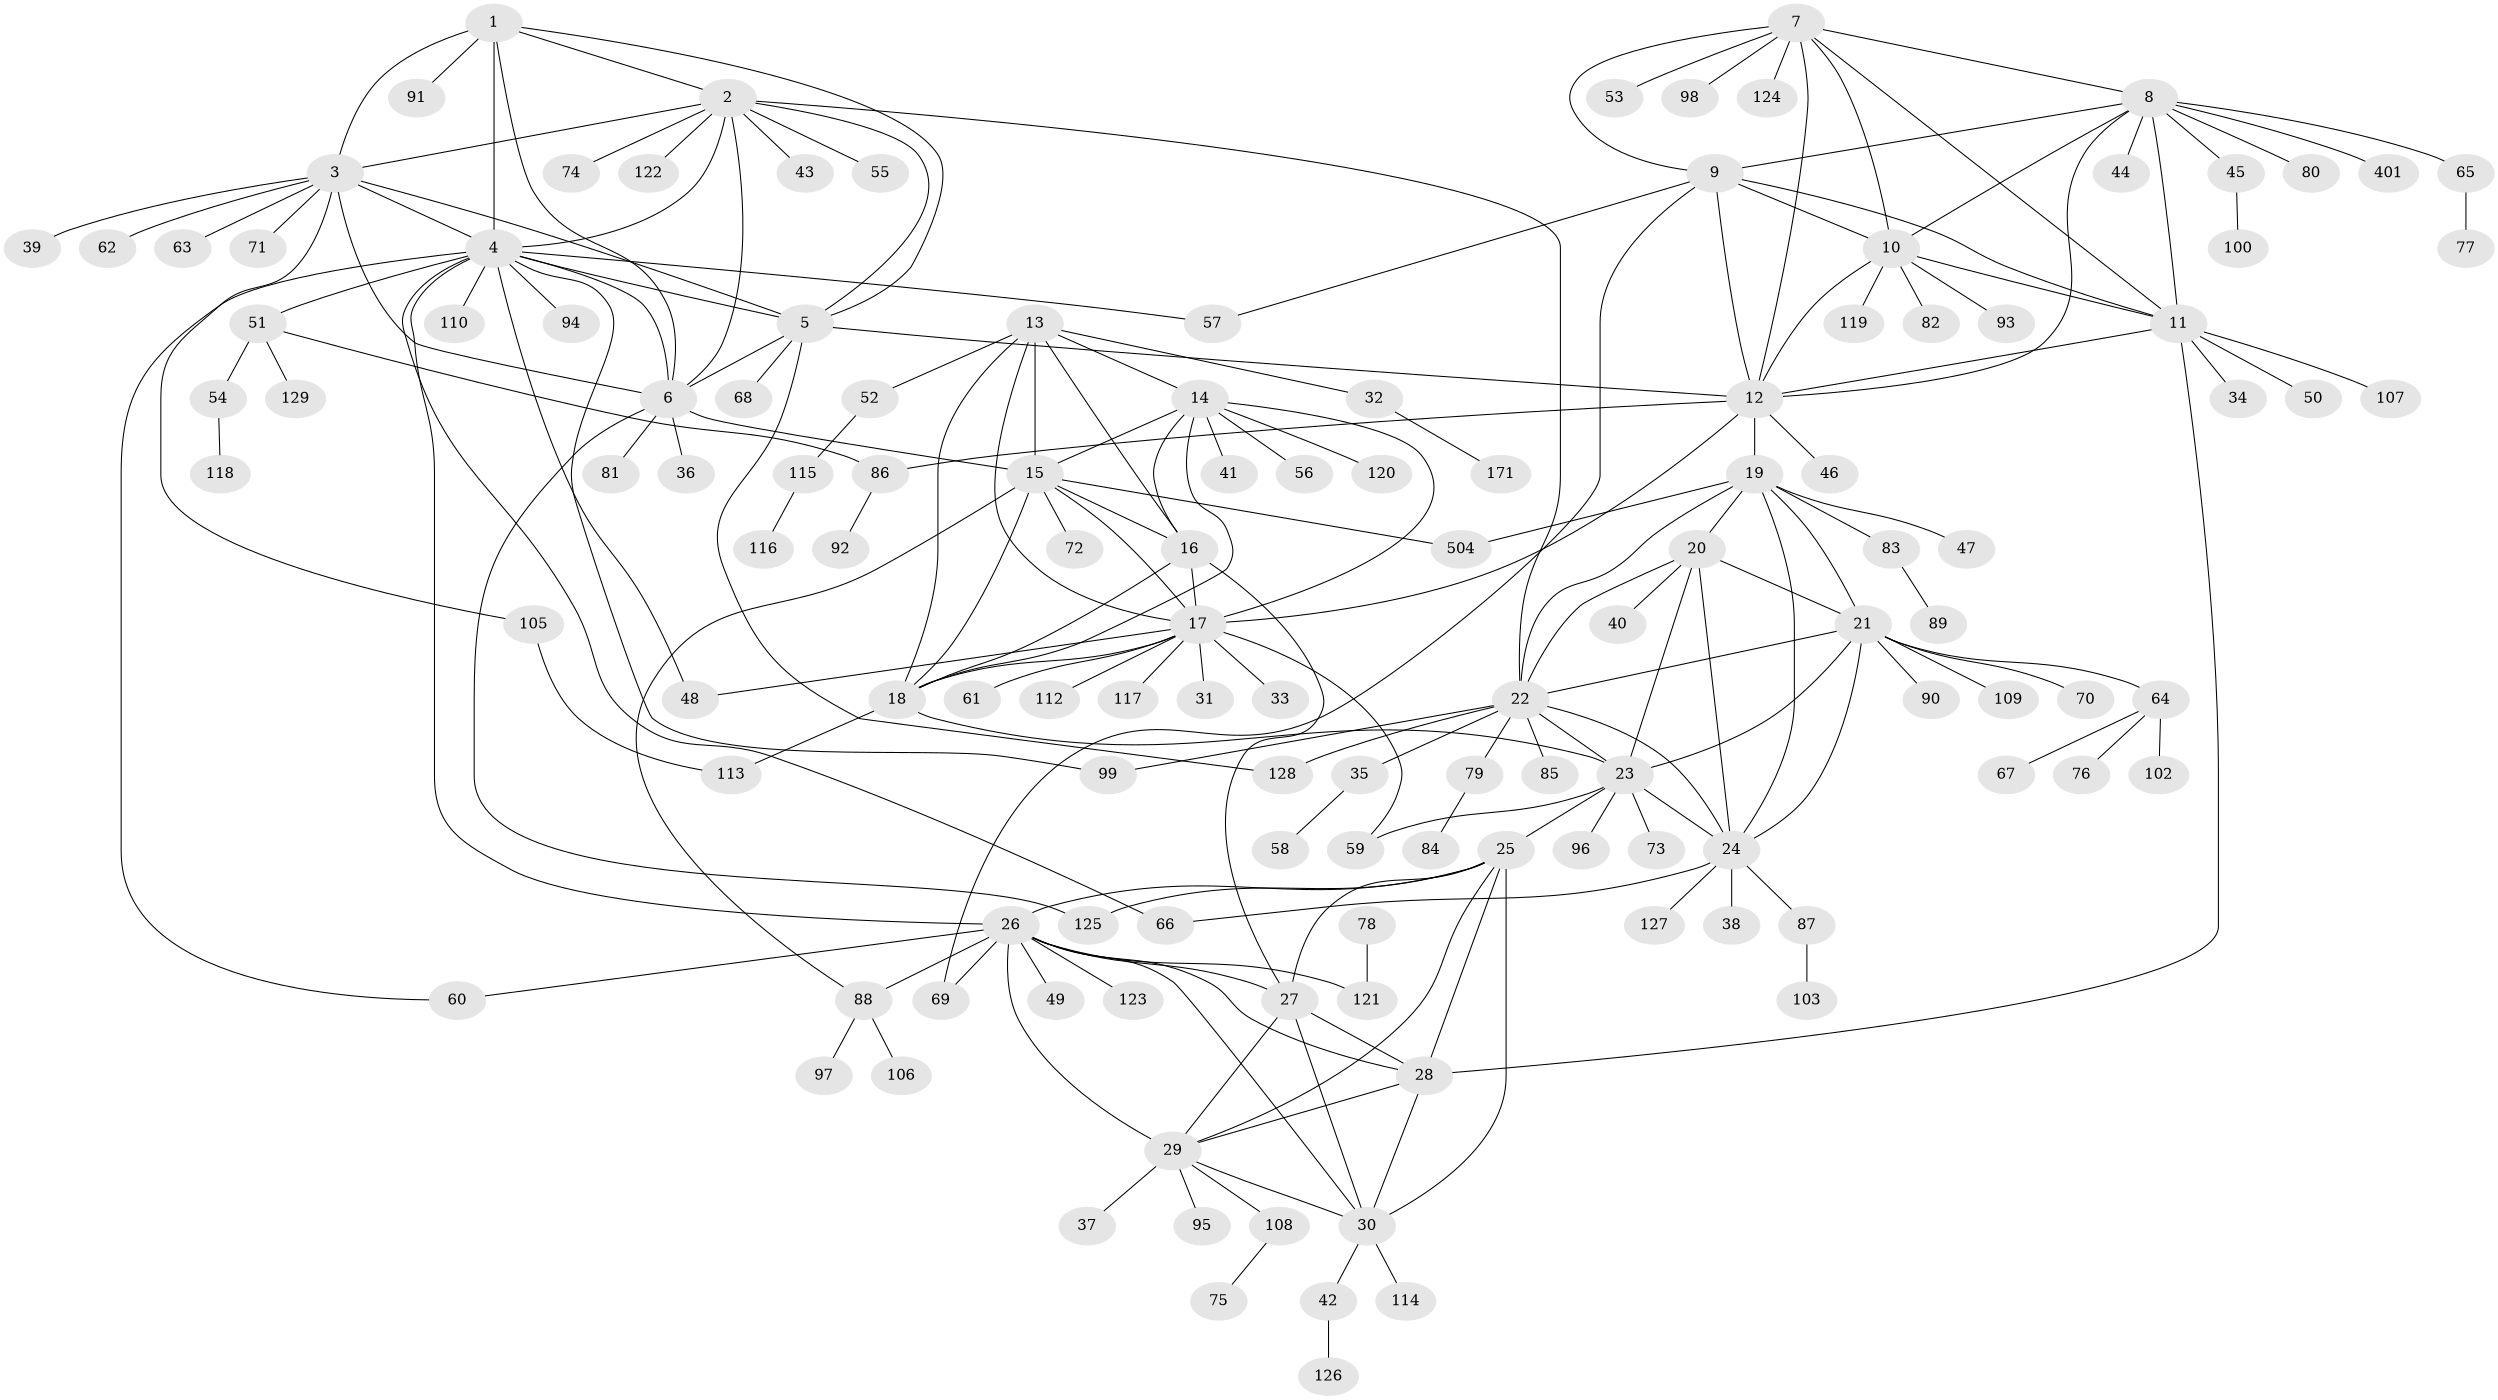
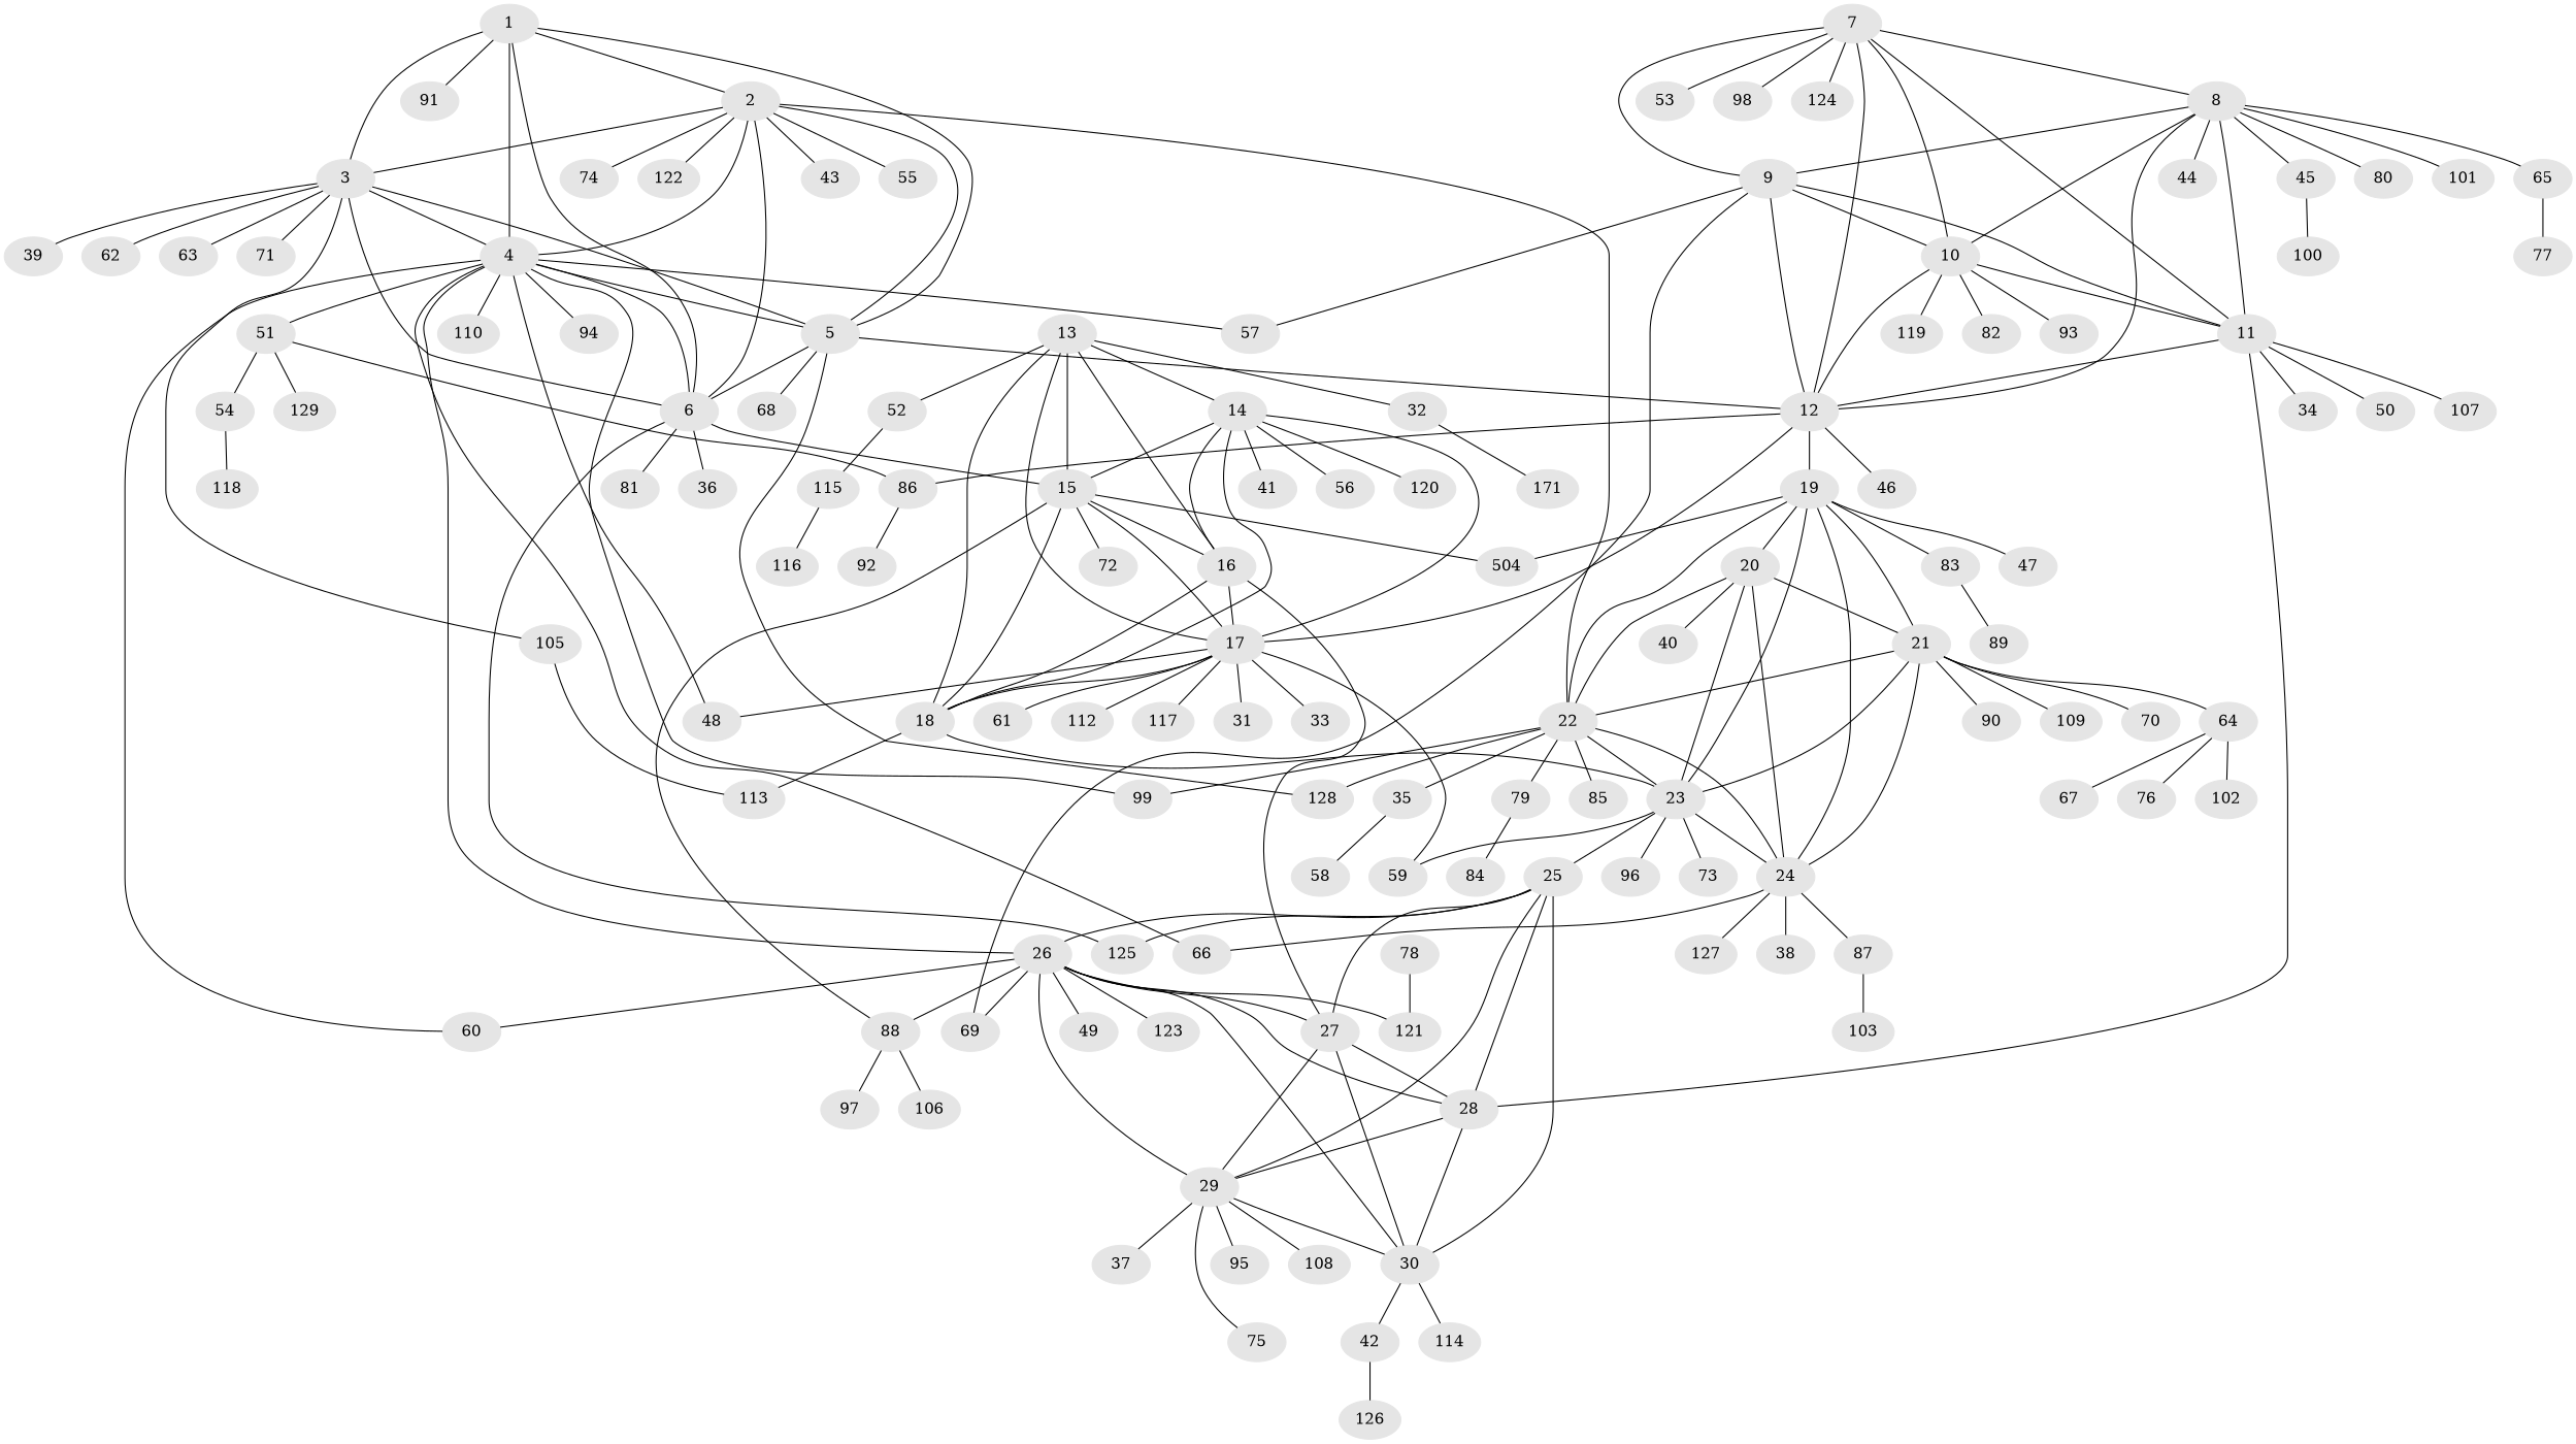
  graph {
    node [color=gray90 style=filled]
    1
    2
    3
    4
    5
    6
    91
    22
    43
    55
    74
    122
    39
    62
    63
    71
    105
    26
    48
    51
    57
    60
    66
    94
    99
    110
    12
    68
    128
    15
    36
    81
    125
    23
    24
    35
    79
    85
    113
    69
    28
    88
    27
    29
    30
    49
    123
    121
    86
    54
    129
    17
    19
    46
    16
    18
    72
    n58 [label=504]
    7
    8
    9
    10
    11
    53
    98
    124
    44
    45
    65
    80
-   101 [label=401]
+   101
    82
    93
    119
    34
    50
    107
    100
    77
    31
    33
    59
    61
    112
    117
    20
    21
    47
    83
    92
    13
    14
    32
    52
    41
    56
    120
    n98 [label=171]
    115
    97
    106
    25
    73
    96
    40
    64
    70
    90
    109
    38
    87
    127
    89
    67
    76
    102
    58
    84
    103
    37
    75
    95
    108
    42
    114
    78
    126
    118
    116
    1 -- 2
    1 -- 3
    1 -- 4
    1 -- 5
    1 -- 6
    1 -- 91
    2 -- 3
    2 -- 4
    2 -- 5
    2 -- 6
    2 -- 22
    2 -- 43
    2 -- 55
    2 -- 74
    2 -- 122
    3 -- 4
    3 -- 5
    3 -- 6
    3 -- 39
    3 -- 62
    3 -- 63
    3 -- 71
    3 -- 105
    4 -- 5
    4 -- 6
    4 -- 26
    4 -- 48
    4 -- 51
    4 -- 57
    4 -- 60
    4 -- 66
    4 -- 94
    4 -- 99
    4 -- 110
    5 -- 6
    5 -- 12
    5 -- 68
    5 -- 128
    6 -- 15
    6 -- 36
    6 -- 81
    6 -- 125
    22 -- 99
    22 -- 128
    22 -- 23
    22 -- 24
    22 -- 35
    22 -- 79
    22 -- 85
    105 -- 113
    26 -- 60
    26 -- 69
    26 -- 28
    26 -- 88
    26 -- 27
    26 -- 29
    26 -- 30
    26 -- 49
    26 -- 123
    26 -- 121
    51 -- 86
    51 -- 54
    51 -- 129
    12 -- 86
    12 -- 17
    12 -- 19
    12 -- 46
    15 -- 88
    15 -- 17
    15 -- 16
    15 -- 18
    15 -- 72
    15 -- n58
    23 -- 24
    23 -- 59
    23 -- 25
    23 -- 73
    23 -- 96
    24 -- 66
    24 -- 38
    24 -- 87
    24 -- 127
    35 -- 58
    79 -- 84
    28 -- 29
    28 -- 30
    88 -- 97
    88 -- 106
    27 -- 28
    27 -- 29
    27 -- 30
    29 -- 30
    29 -- 37
-   108 -- 75
+   29 -- 75
    29 -- 95
    29 -- 108
    30 -- 42
    30 -- 114
    86 -- 92
    54 -- 118
    17 -- 48
    17 -- 18
    17 -- 31
    17 -- 33
    17 -- 59
    17 -- 61
    17 -- 112
    17 -- 117
    19 -- 22
+   19 -- 23
    19 -- 24
    19 -- n58
    19 -- 20
    19 -- 21
    19 -- 47
    19 -- 83
    16 -- 27
    16 -- 17
    16 -- 18
    18 -- 23
    18 -- 113
    7 -- 12
    7 -- 8
    7 -- 9
    7 -- 10
    7 -- 11
    7 -- 53
    7 -- 98
    7 -- 124
    8 -- 12
    8 -- 9
    8 -- 10
    8 -- 11
    8 -- 44
    8 -- 45
    8 -- 65
    8 -- 80
    8 -- 101
    9 -- 57
    9 -- 12
    9 -- 69
    9 -- 10
    9 -- 11
    10 -- 12
    10 -- 11
    10 -- 82
    10 -- 93
    10 -- 119
    11 -- 12
    11 -- 28
    11 -- 34
    11 -- 50
    11 -- 107
    45 -- 100
    65 -- 77
    20 -- 22
    20 -- 23
    20 -- 24
    20 -- 21
    20 -- 40
    21 -- 22
    21 -- 23
    21 -- 24
    21 -- 64
    21 -- 70
    21 -- 90
    21 -- 109
    83 -- 89
    13 -- 15
    13 -- 17
    13 -- 16
    13 -- 18
    13 -- 14
    13 -- 32
    13 -- 52
    14 -- 15
    14 -- 17
    14 -- 16
    14 -- 18
    14 -- 41
    14 -- 56
    14 -- 120
    32 -- n98
    52 -- 115
    115 -- 116
    25 -- 26
    25 -- 125
    25 -- 28
    25 -- 27
    25 -- 29
    25 -- 30
    64 -- 67
    64 -- 76
    64 -- 102
    87 -- 103
    42 -- 126
    78 -- 121
  }
